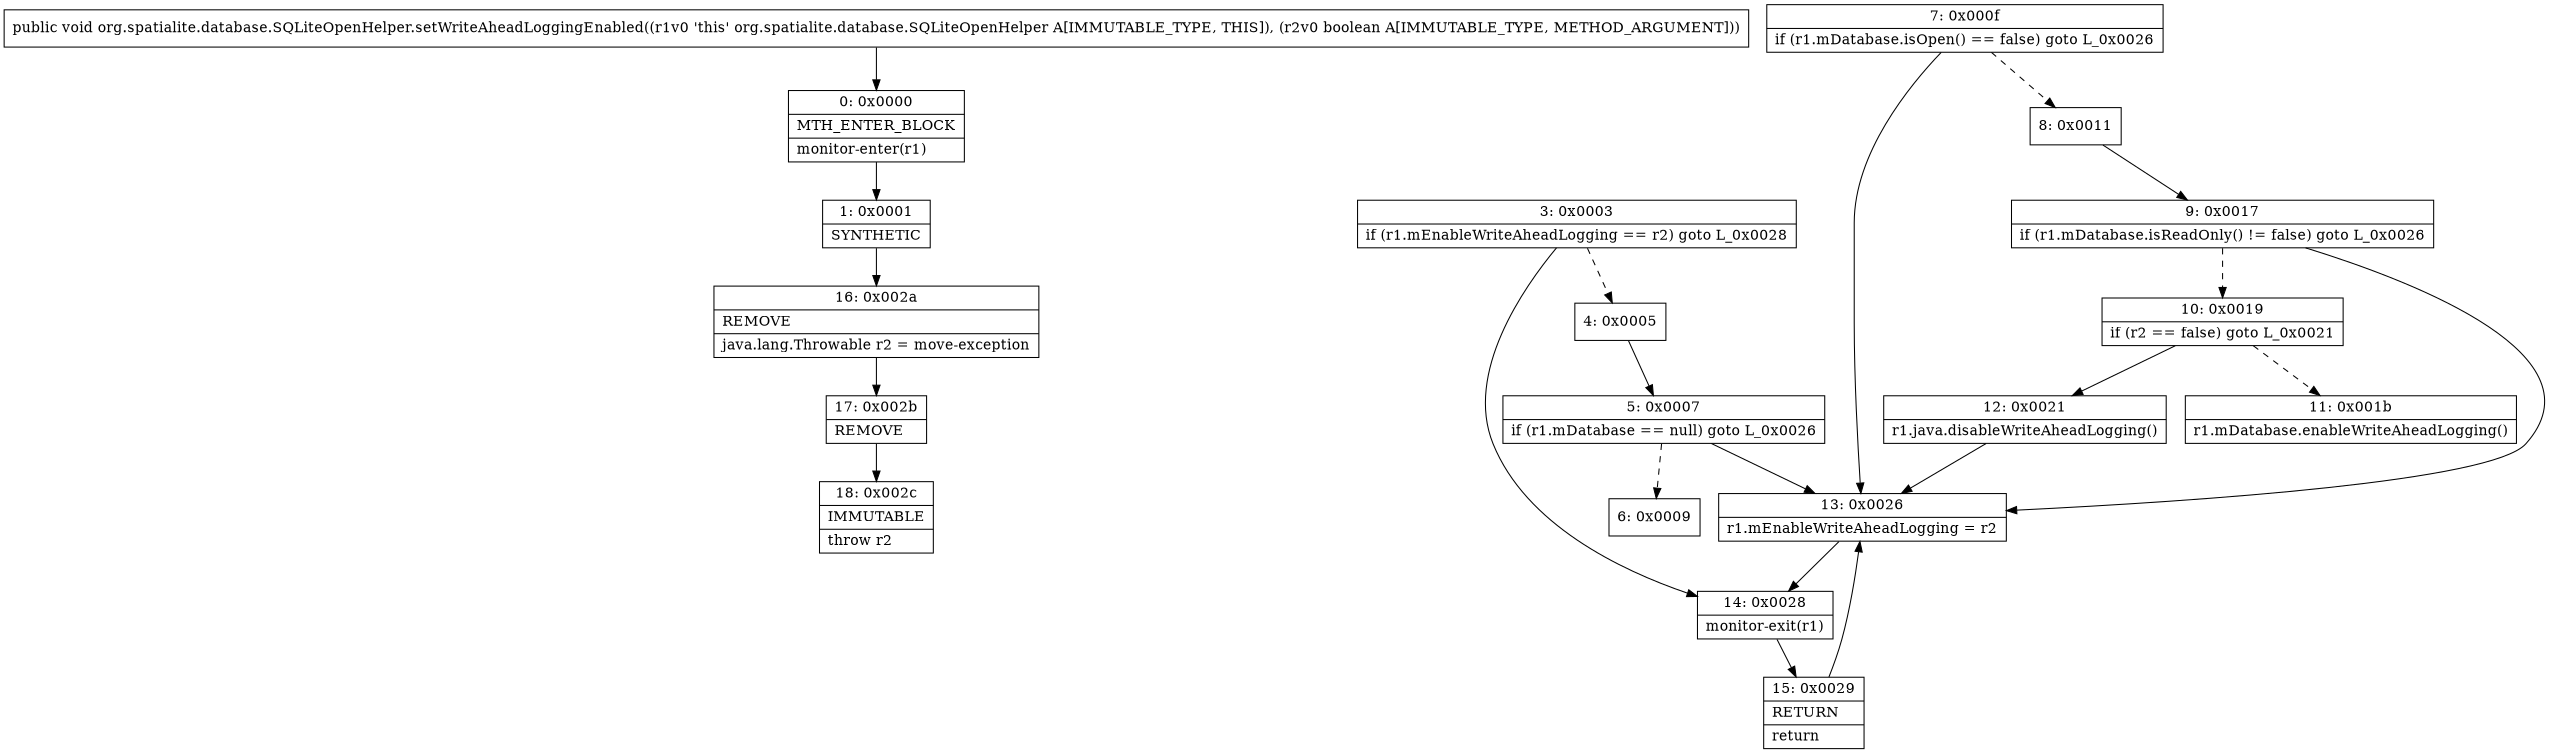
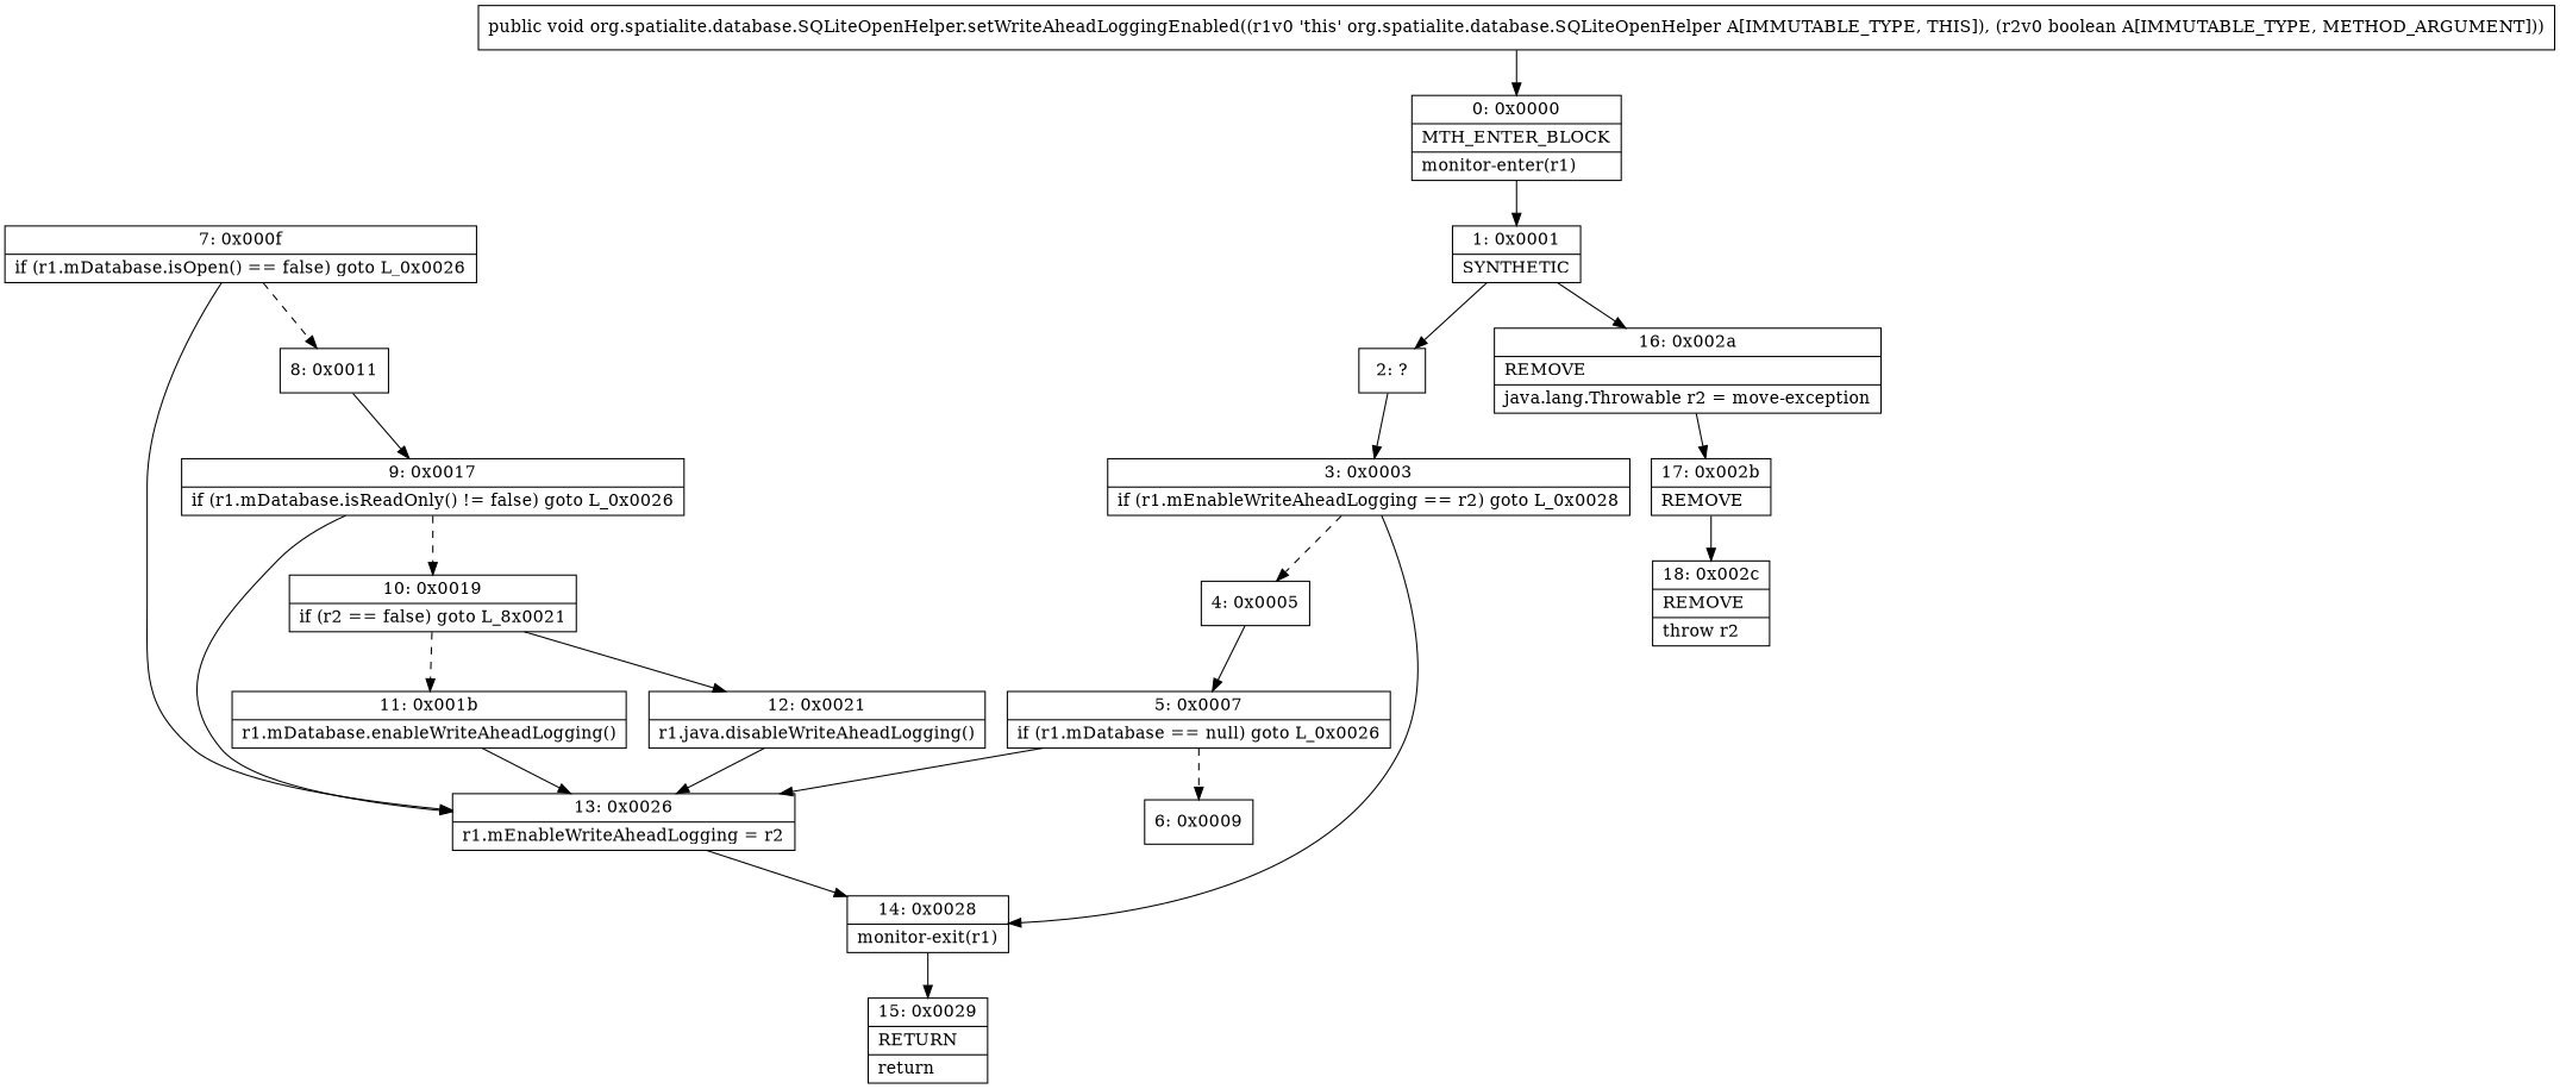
  digraph {
    node [shape=record]
    n1 [label="{0\:\ 0x0000|MTH_ENTER_BLOCK\l|monitor\-enter(r1)\l}"]
    n2 [label="{1\:\ 0x0001|SYNTHETIC\l}"]
+   n3 [label="{2\:\ ?}"]
    n4 [label="{16\:\ 0x002a|REMOVE\l|java.lang.Throwable r2 = move\-exception\l}"]
    n5 [label="{3\:\ 0x0003|if (r1.mEnableWriteAheadLogging == r2) goto L_0x0028\l}"]
    n6 [label="{17\:\ 0x002b|REMOVE\l}"]
    n7 [label="{4\:\ 0x0005}"]
    n8 [label="{14\:\ 0x0028|monitor\-exit(r1)\l}"]
    n9 [label="{5\:\ 0x0007|if (r1.mDatabase == null) goto L_0x0026\l}"]
    n10 [label="{15\:\ 0x0029|RETURN\l|return\l}"]
    n11 [label="{6\:\ 0x0009}"]
    n12 [label="{13\:\ 0x0026|r1.mEnableWriteAheadLogging = r2\l}"]
    n13 [label="{7\:\ 0x000f|if (r1.mDatabase.isOpen() == false) goto L_0x0026\l}"]
    n14 [label="{8\:\ 0x0011}"]
    n15 [label="{9\:\ 0x0017|if (r1.mDatabase.isReadOnly() != false) goto L_0x0026\l}"]
-   n16 [label="{10\:\ 0x0019|if (r2 == false) goto L_0x0021\l}"]
+   n16 [label="{10\:\ 0x0019|if (r2 == false) goto L_8x0021\l}"]
    n17 [label="{11\:\ 0x001b|r1.mDatabase.enableWriteAheadLogging()\l}"]
    n18 [label="{12\:\ 0x0021|r1.java.disableWriteAheadLogging()\l}"]
-   n19 [label="{18\:\ 0x002c|IMMUTABLE\l|throw r2\l}"]
+   n19 [label="{18\:\ 0x002c|REMOVE\l|throw r2\l}"]
    n20 [label="{public void org.spatialite.database.SQLiteOpenHelper.setWriteAheadLoggingEnabled((r1v0 'this' org.spatialite.database.SQLiteOpenHelper A[IMMUTABLE_TYPE, THIS]), (r2v0 boolean A[IMMUTABLE_TYPE, METHOD_ARGUMENT])) }"]
    n1 -> n2
+   n2 -> n3
    n2 -> n4
+   n3 -> n5
    n4 -> n6
    n5 -> n7 [style=dashed]
    n5 -> n8
    n6 -> n19
    n7 -> n9
    n8 -> n10
    n9 -> n11 [style=dashed]
    n9 -> n12
    n12 -> n8
    n13 -> n12
    n13 -> n14 [style=dashed]
    n14 -> n15
    n15 -> n12
    n15 -> n16 [style=dashed]
    n16 -> n17 [style=dashed]
    n16 -> n18
-   n10 -> n12
+   n17 -> n12
    n18 -> n12
    n20 -> n1
  }
